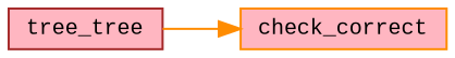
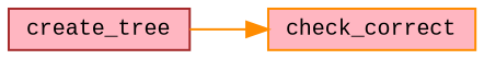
  digraph {
    rankdir=RL
    fontname="Liberation Mono"
    node [fillcolor=lightpink fontname="Liberation Mono" fontsize=10 shape=box style=filled]
    n1 [color=darkorange fontcolor=black height=0.2 label=check_correct width=0.4]
-   n2 [color=brown height=0.2 label=tree_tree width=0.4]
+   n2 [color=brown height=0.2 label=create_tree width=0.4]
    n1 -> n2 [color=darkorange dir=back fontname="Liberation Mono" fontsize=10 labelfontname=Helvetica labelfontsize=10 style=solid]
  }
